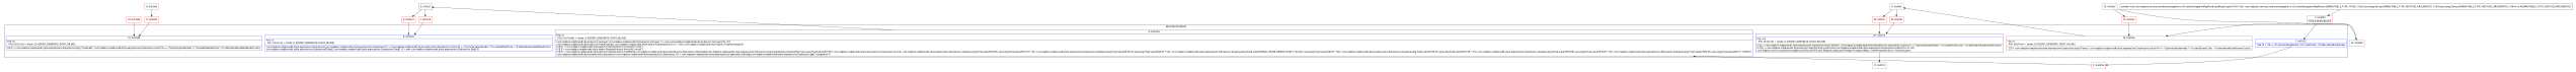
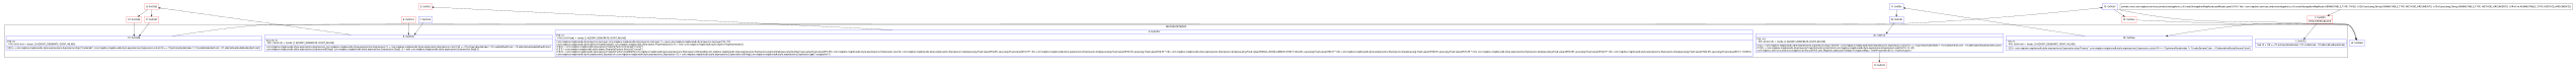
  digraph {
    fontname=Inter
    node [color=red fontname=Inter shape=record]
    edge [fontname=Inter]
    n1 [color=blue label="{1\:\ 0x0002|float r0 = r14 == r11.primaryRouteIndex ? r11.routeScale : r11.alternativeRouteScale\l}"]
    n2 [color=blue label="{4\:\ 0x0009|PHI: r0 \l  PHI: (r0v1 float) =  binds: [] A[DONT_GENERATE, DONT_INLINE]\l|com.mapbox.mapboxsdk.style.layers.LineLayer com.mapbox.mapboxsdk.style.layers.LineLayer r1 = new com.mapbox.mapboxsdk.style.layers.LineLayer(r12, r13)\lcom.mapbox.mapboxsdk.style.layers.PropertyValue[] com.mapbox.mapboxsdk.style.layers.PropertyValue[] r13 = new com.mapbox.mapboxsdk.style.layers.PropertyValue[4]\lr13[0] = com.mapbox.mapboxsdk.style.layers.PropertyFactory.lineCap(\"round\")\lr13[1] = com.mapbox.mapboxsdk.style.layers.PropertyFactory.lineJoin(\"round\")\lr13[2] = com.mapbox.mapboxsdk.style.layers.PropertyFactory.lineWidth(com.mapbox.mapboxsdk.style.expressions.Expression.interpolate(com.mapbox.mapboxsdk.style.expressions.Expression.exponential((java.lang.Number) java.lang.Float.valueOf(1.5f)), com.mapbox.mapboxsdk.style.expressions.Expression.zoom(), com.mapbox.mapboxsdk.style.expressions.Expression.stop(java.lang.Float.valueOf(4.0f), java.lang.Float.valueOf(3.0f * r0)), com.mapbox.mapboxsdk.style.expressions.Expression.stop(java.lang.Float.valueOf(10.0f), java.lang.Float.valueOf(4.0f * r0)), com.mapbox.mapboxsdk.style.expressions.Expression.stop(java.lang.Float.valueOf(MAX_ZOOM_ARROW_SHAFT_SCALE), java.lang.Float.valueOf(6.0f * r0)), com.mapbox.mapboxsdk.style.expressions.Expression.stop(java.lang.Float.valueOf(16.0f), java.lang.Float.valueOf(10.0f * r0)), com.mapbox.mapboxsdk.style.expressions.Expression.stop(java.lang.Float.valueOf(19.0f), java.lang.Float.valueOf(14.0f * r0)), com.mapbox.mapboxsdk.style.expressions.Expression.stop(java.lang.Float.valueOf(22.0f), java.lang.Float.valueOf(r0 * 18.0f))))\lcom.mapbox.mapboxsdk.style.expressions.Expression com.mapbox.mapboxsdk.style.expressions.Expression r12 = com.mapbox.mapboxsdk.style.expressions.Expression.toString(com.mapbox.mapboxsdk.style.expressions.Expression.get(\"congestion\"))\l}"]
-   n3 [color=blue label="{8\:\ 0x00c8|PHI: r0 \l  PHI: (r0v6 int) =  binds: [] A[DONT_GENERATE, DONT_INLINE]\l|com.mapbox.mapboxsdk.style.expressions.Expression com.mapbox.mapboxsdk.style.expressions.Expression r0 = com.mapbox.mapboxsdk.style.expressions.Expression.color(r14 == r11.primaryRouteIndex ? r11.routeDefaultColor : r11.alternativeRouteDefaultColor)\lcom.mapbox.mapboxsdk.style.expressions.Expression$Stop[] com.mapbox.mapboxsdk.style.expressions.Expression.Stop[] r2 = new com.mapbox.mapboxsdk.style.expressions.Expression.Stop[3]\l}"]
+   n3 [color=blue label="{8\:\ 0x00c8|BLOCK: r0 \l  PHI: (r0v6 int) =  binds: [] A[DONT_GENERATE, DONT_INLINE]\l|com.mapbox.mapboxsdk.style.expressions.Expression com.mapbox.mapboxsdk.style.expressions.Expression r0 = com.mapbox.mapboxsdk.style.expressions.Expression.color(r14 == r11.primaryRouteIndex ? r11.routeDefaultColor : r11.alternativeRouteDefaultColor)\lcom.mapbox.mapboxsdk.style.expressions.Expression$Stop[] com.mapbox.mapboxsdk.style.expressions.Expression.Stop[] r2 = new com.mapbox.mapboxsdk.style.expressions.Expression.Stop[3]\l}"]
    n4 [color=blue label="{12\:\ 0x00d9|PHI: r6 \l  PHI: (r6v3 int) =  binds: [] A[DONT_GENERATE, DONT_INLINE]\l|r2[0] = com.mapbox.mapboxsdk.style.expressions.Expression.stop(\"moderate\", com.mapbox.mapboxsdk.style.expressions.Expression.color(r14 == r11.primaryRouteIndex ? r11.routeModerateColor : r11.alternativeRouteModerateColor))\l}"]
-   n5 [label="{16\:\ 0x00ee|PHI: r5 \l  PHI: (r5v4 int) =  binds: [] A[DONT_GENERATE, DONT_INLINE]\l|r2[1] = com.mapbox.mapboxsdk.style.expressions.Expression.stop(\"heavy\", com.mapbox.mapboxsdk.style.expressions.Expression.color(r14 == r11.primaryRouteIndex ? r11.routeSevereColor : r11.alternativeRouteSevereColor))\l}"]
+   n5 [color=blue label="{16\:\ 0x00ee|PHI: r5 \l  PHI: (r5v4 int) =  binds: [] A[DONT_GENERATE, DONT_INLINE]\l|r2[1] = com.mapbox.mapboxsdk.style.expressions.Expression.stop(\"heavy\", com.mapbox.mapboxsdk.style.expressions.Expression.color(r14 == r11.primaryRouteIndex ? r11.routeSevereColor : r11.alternativeRouteSevereColor))\l}"]
    n6 [color=blue label="{20\:\ 0x0103|PHI: r14 \l  PHI: (r14v1 int) =  binds: [] A[DONT_GENERATE, DONT_INLINE]\l|r2[2] = com.mapbox.mapboxsdk.style.expressions.Expression.stop(\"severe\", com.mapbox.mapboxsdk.style.expressions.Expression.color(r14 == r11.primaryRouteIndex ? r11.routeSevereColor : r11.alternativeRouteSevereColor))\lr13[3] = com.mapbox.mapboxsdk.style.layers.PropertyFactory.lineColor(com.mapbox.mapboxsdk.style.expressions.Expression.match(r12, r0, r2))\lcom.mapbox.services.android.navigation.p015ui.p016v5.utils.MapUtils.addLayerToMap(r11.mapboxMap, r1.withProperties(r13), r11.belowLayer)\l}"]
-   n7 [label="{2\:\ 0x0004}"]
-   n8 [color=blue label="{5\:\ 0x00c1}"]
+   n8 [label="{5\:\ 0x00c1}"]
    n9 [label="{9\:\ 0x00d2}"]
-   n10 [label="{13\:\ 0x00e7}"]
-   n11 [label="{17\:\ 0x00fc}"]
+   n10 [color=blue label="{13\:\ 0x00e7}"]
+   n11 [color=blue label="{17\:\ 0x00fc}"]
    n12 [label="{21\:\ 0x0122}"]
    n13 [label="{6\:\ 0x00c3}"]
-   n14 [label="{7\:\ 0x00c6}"]
+   n14 [color=blue label="{7\:\ 0x00c6}"]
    n15 [label="{10\:\ 0x00d4}"]
    n16 [label="{11\:\ 0x00d7}"]
-   n17 [label="{14\:\ 0x00e9}"]
+   n17 [color=blue label="{14\:\ 0x00e9}"]
    n18 [label="{15\:\ 0x00ec}"]
-   n19 [label="{18\:\ 0x00fe}"]
-   n20 [label="{19\:\ 0x0101}"]
+   n19 [color=blue label="{18\:\ 0x00fe}"]
    n21 [label="{0\:\ 0x0000|THIS_ENTER_BLOCK\l}"]
    n22 [label="{private void com.mapbox.services.android.navigation.ui.v5.route.NavigationMapRoute.addRouteLayer((r11v0 'this' com.mapbox.services.android.navigation.ui.v5.route.NavigationMapRoute A[IMMUTABLE_TYPE, THIS]), (r12v0 java.lang.String A[IMMUTABLE_TYPE, METHOD_ARGUMENT]), (r13v0 java.lang.String A[IMMUTABLE_TYPE, METHOD_ARGUMENT]), (r14v0 int A[IMMUTABLE_TYPE, METHOD_ARGUMENT])) }" color=""]
    subgraph cluster_1 {
      label="R(6:1|4|8|12|16|20)"
      n1
      n2
      n3
      n4
      n5
      n6
    }
-   n1 -> n7
    n2 -> n8
+   n3 -> n9
+   n4 -> n10
    n5 -> n11
    n6 -> n12
-   n7 -> n2
-   n8 -> n13
-   n8 -> n14
+   n9 -> n15
    n9 -> n16
    n10 -> n17
    n10 -> n18
    n11 -> n19
-   n11 -> n20
    n13 -> n3
    n14 -> n3
    n15 -> n4
    n16 -> n4
    n17 -> n5
-   n18 -> n5
+   n18 -> n17
    n19 -> n6
-   n20 -> n6
    n21 -> n1
    n22 -> n21
  }
